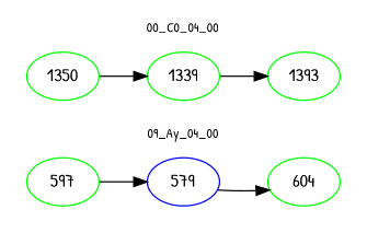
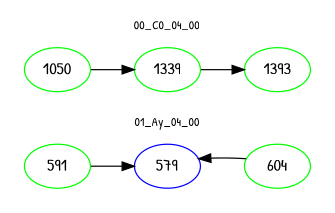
  digraph {
    fontname="Patrick Hand"
    rankdir=LR
    node [color=green fontname="Patrick Hand"]
    edge [color=black fontname="Patrick Hand"]
-   n1 [label=597]
+   n1 [label=591]
    n2 [color=blue label=579]
    n3 [label=604]
-   n4 [label=1350]
+   n4 [label=1050]
    n5 [label=1339]
    n6 [label=1393]
    subgraph cluster_1 {
      color=white
      fontsize=10
-     label="09_Ay_04_00"
+     label="01_Ay_04_00"
      n1
      n2
      n3
    }
    subgraph cluster_2 {
      color=white
      fontsize=10
      label="00_C0_04_00"
      n4
      n5
      n6
    }
    n1 -> n2
-   n2 -> n3
+   n3 -> n2
    n4 -> n5
    n5 -> n6
  }
